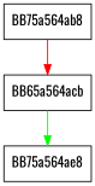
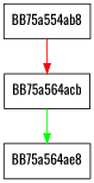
  digraph {
    fontname=Oswald
    splines=ortho
    node [fontname=Oswald shape=box]
    edge [fontname=Oswald]
-   BB75a564ab8
-   BB75a564acb [label=BB65a564acb]
+   BB75a564ab8 [label=BB75a554ab8]
+   BB75a564acb
    BB75a564ae8
    BB75a564ab8 -> BB75a564acb [color=red]
    BB75a564acb -> BB75a564ae8 [color=green]
  }
